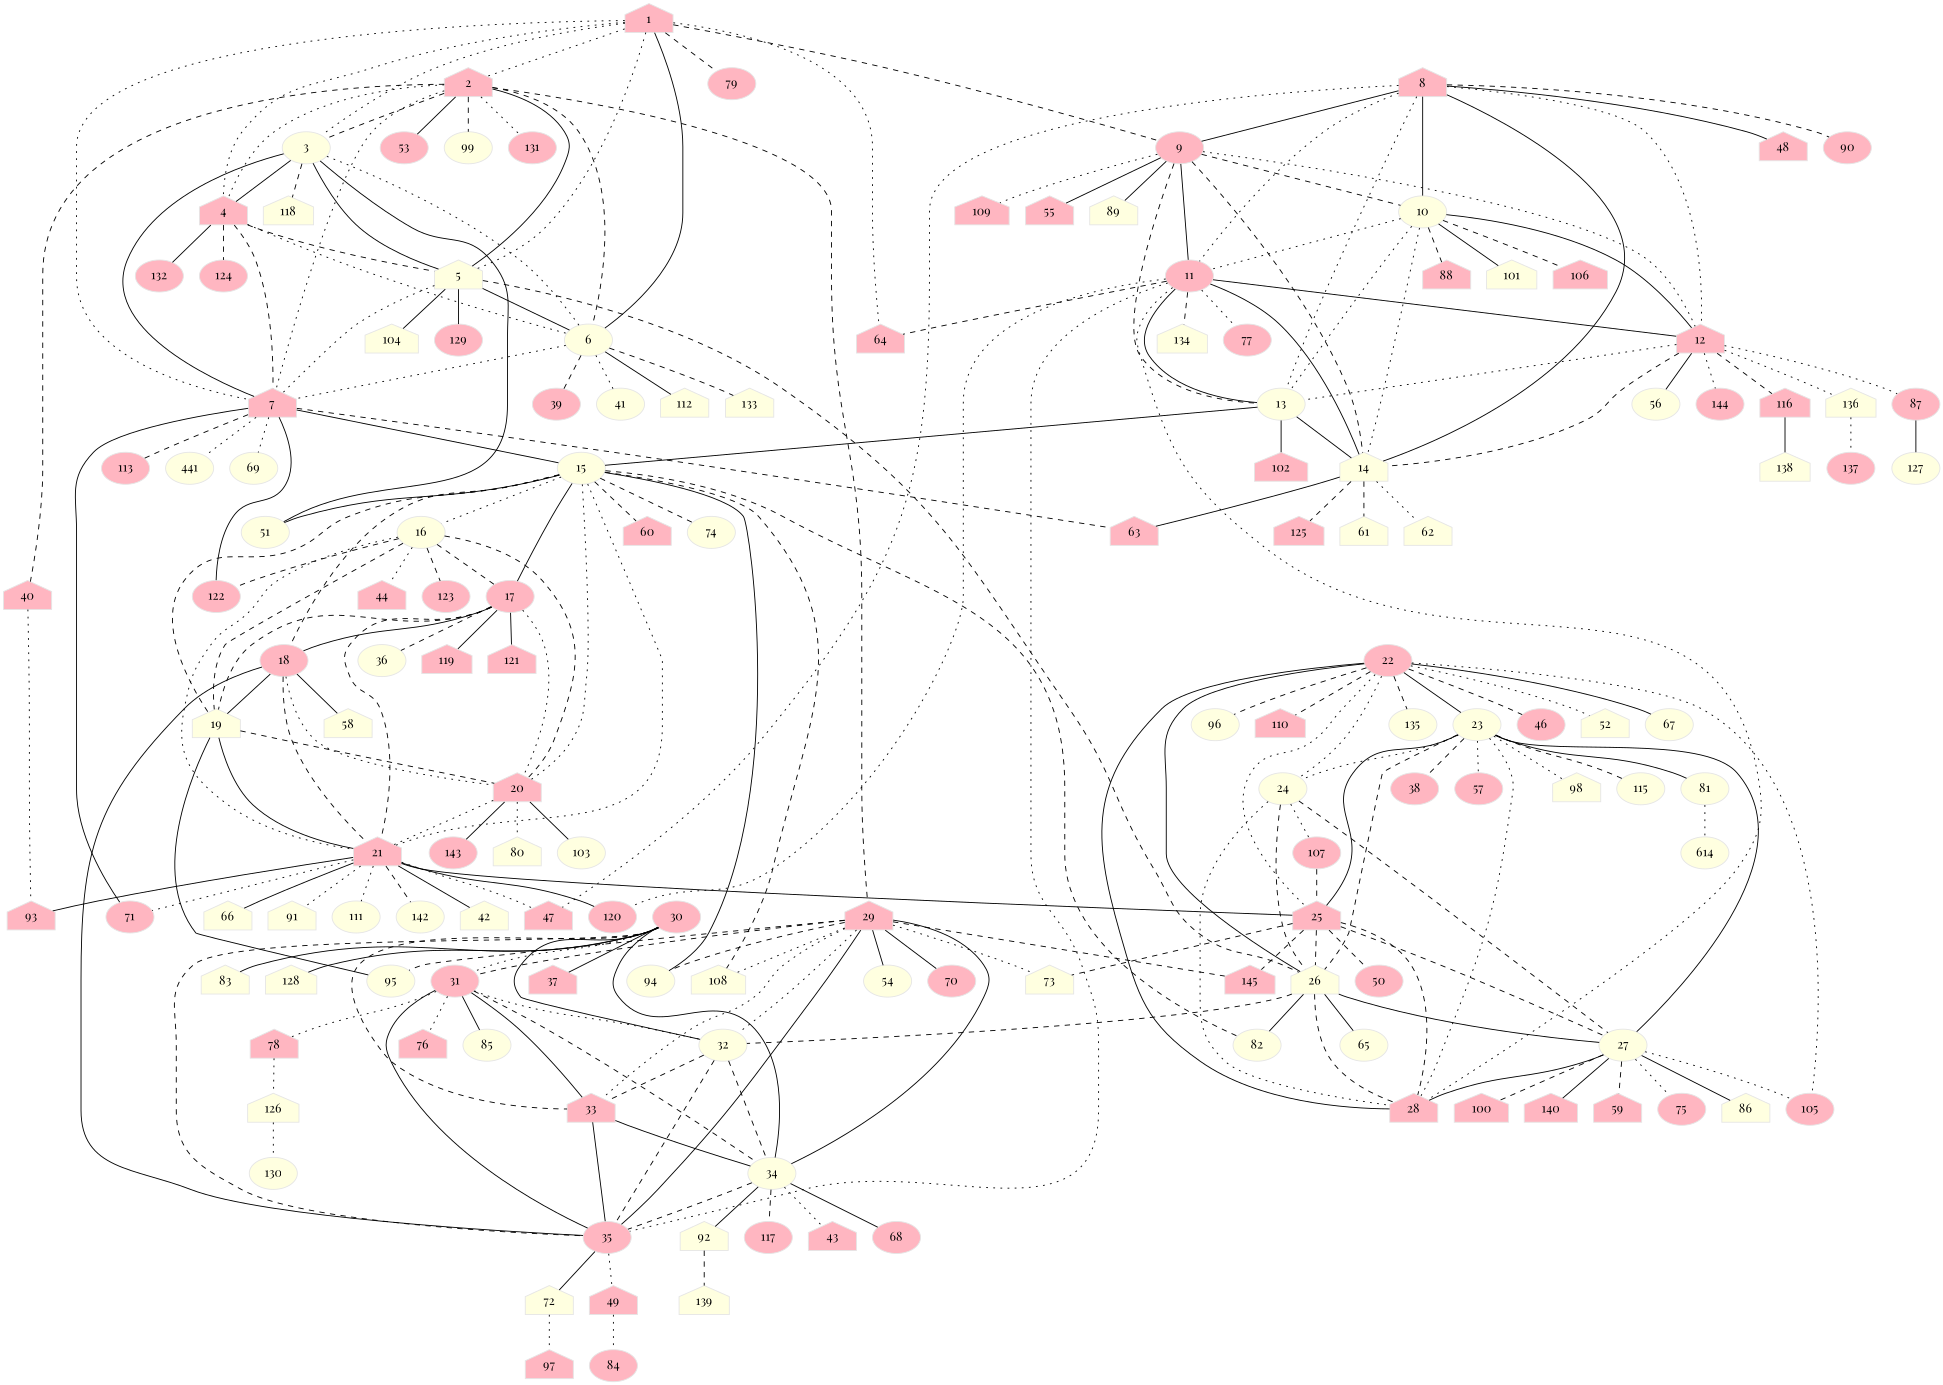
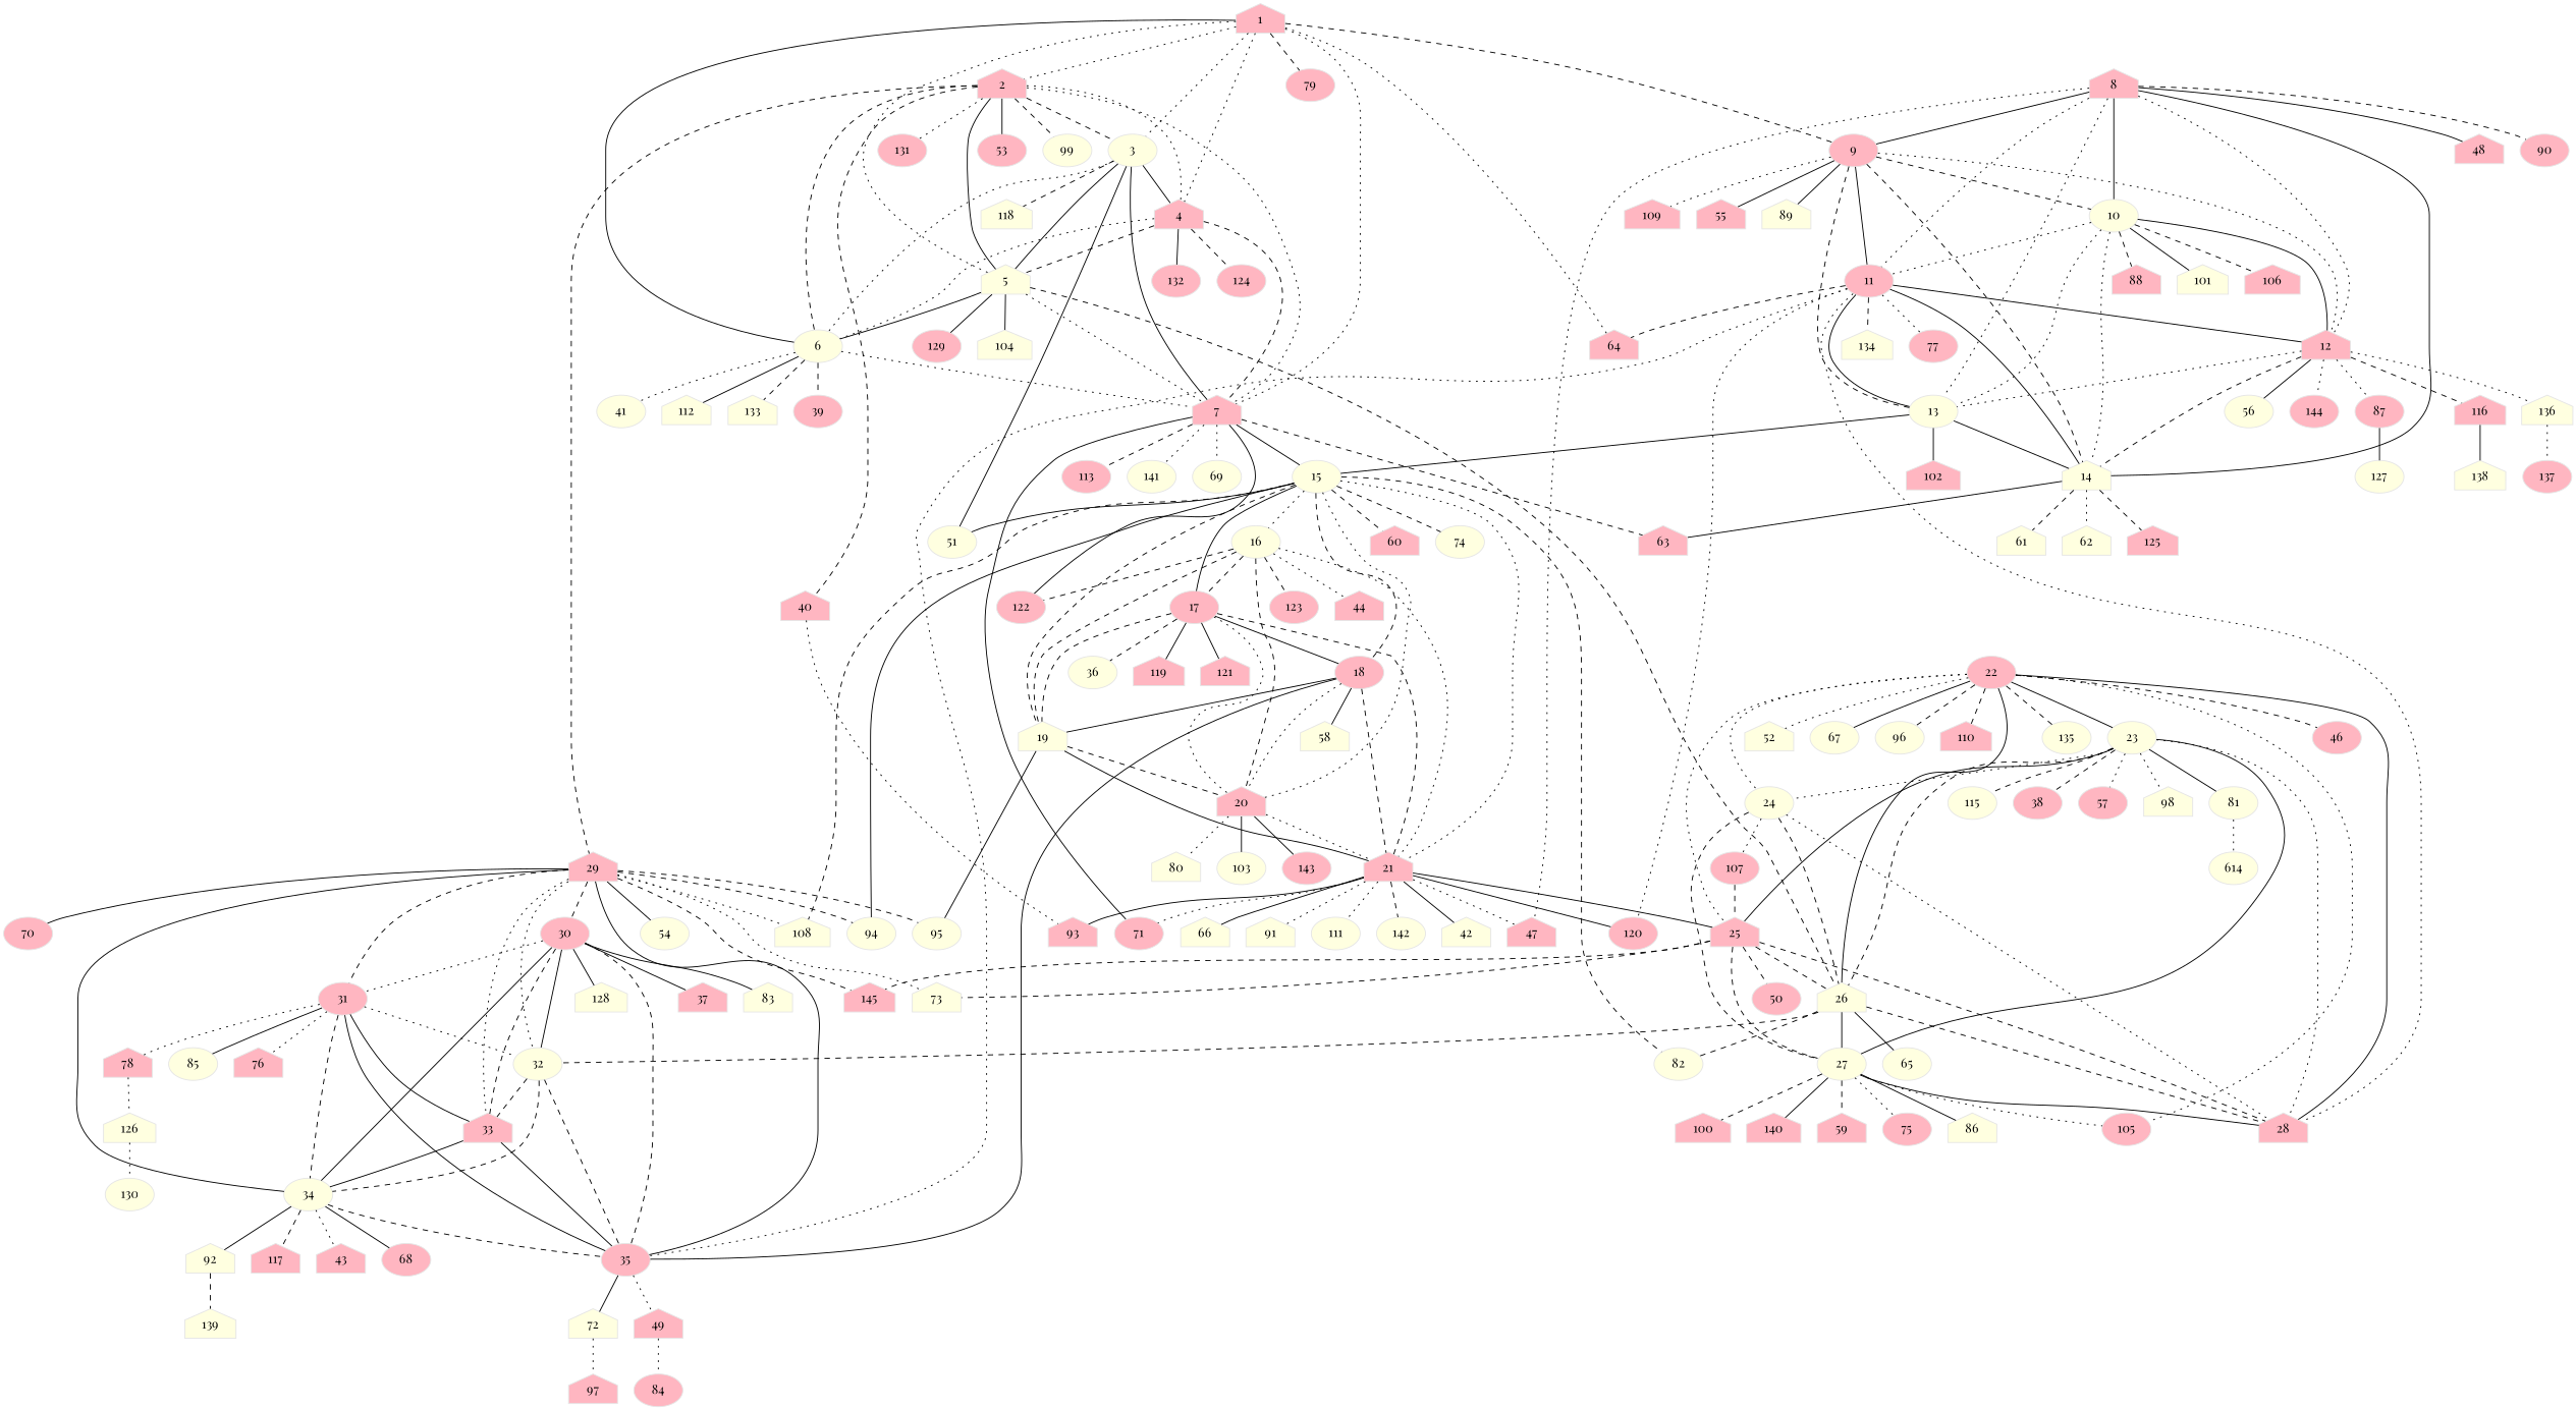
  graph {
    fontname="Playfair Display"
    node [color=gray90 fillcolor=lightpink fontname="Playfair Display" shape=ellipse style=filled]
    edge [fontname="Playfair Display" style=solid]
    1 [shape=house]
    2 [shape=house]
    3 [fillcolor=lightyellow]
    4 [shape=house]
    5 [fillcolor=lightyellow shape=house]
    6 [fillcolor=lightyellow]
    7 [shape=house]
    9
    64 [shape=house]
    79
    29 [shape=house]
    40 [shape=house]
    53
    99 [fillcolor=lightyellow]
    131
    51 [fillcolor=lightyellow]
    118 [fillcolor=lightyellow shape=house]
    124
    132
    26 [fillcolor=lightyellow shape=house]
    104 [fillcolor=lightyellow shape=house]
    129
    39
    41 [fillcolor=lightyellow]
    112 [fillcolor=lightyellow shape=house]
    133 [fillcolor=lightyellow shape=house]
    15 [fillcolor=lightyellow]
    63 [shape=house]
    69 [fillcolor=lightyellow]
    71
    113
    122
-   141 [fillcolor=lightyellow label=441]
+   141 [fillcolor=lightyellow]
    10 [fillcolor=lightyellow]
    11
    12 [shape=house]
    13 [fillcolor=lightyellow]
    14 [fillcolor=lightyellow shape=house]
    55 [shape=house]
    89 [fillcolor=lightyellow shape=house]
    109 [shape=house]
    35
    94 [fillcolor=lightyellow]
    108 [fillcolor=lightyellow shape=house]
    95 [fillcolor=lightyellow]
    73 [fillcolor=lightyellow shape=house]
    145 [shape=house]
    32 [fillcolor=lightyellow]
    30
    31
    33 [shape=house]
    34 [fillcolor=lightyellow]
    54 [fillcolor=lightyellow]
    70
    93 [shape=house]
    28 [shape=house]
    82 [fillcolor=lightyellow]
    27 [fillcolor=lightyellow]
    65 [fillcolor=lightyellow]
    16 [fillcolor=lightyellow]
    17
    18
    19 [fillcolor=lightyellow shape=house]
    20 [shape=house]
    21 [shape=house]
    60 [shape=house]
    74 [fillcolor=lightyellow]
    8 [shape=house]
    47 [shape=house]
    48 [shape=house]
    90
    88 [shape=house]
    101 [fillcolor=lightyellow shape=house]
    106 [shape=house]
    77
    120
    134 [fillcolor=lightyellow shape=house]
    56 [fillcolor=lightyellow]
    87
    116 [shape=house]
    136 [fillcolor=lightyellow shape=house]
    144
    102 [shape=house]
    61 [fillcolor=lightyellow shape=house]
    62 [fillcolor=lightyellow shape=house]
    125 [shape=house]
    49 [shape=house]
    72 [fillcolor=lightyellow shape=house]
    127 [fillcolor=lightyellow]
    138 [fillcolor=lightyellow shape=house]
    137
    44 [shape=house]
    123
    36 [fillcolor=lightyellow]
    119 [shape=house]
    121 [shape=house]
    58 [fillcolor=lightyellow shape=house]
    80 [fillcolor=lightyellow shape=house]
    103 [fillcolor=lightyellow]
    143
    25 [shape=house]
    42 [fillcolor=lightyellow shape=house]
    66 [fillcolor=lightyellow shape=house]
    91 [fillcolor=lightyellow shape=house]
    111 [fillcolor=lightyellow]
    142 [fillcolor=lightyellow]
    50
    22
    23 [fillcolor=lightyellow]
    24 [fillcolor=lightyellow]
    46
    52 [fillcolor=lightyellow shape=house]
    67 [fillcolor=lightyellow]
    96 [fillcolor=lightyellow]
    110 [shape=house]
    135 [fillcolor=lightyellow]
    105
    38
    57
    81 [fillcolor=lightyellow]
    98 [fillcolor=lightyellow shape=house]
    115 [fillcolor=lightyellow]
    107
    59 [shape=house]
    75
    86 [fillcolor=lightyellow shape=house]
    100 [shape=house]
    140 [shape=house]
    n129 [fillcolor=lightyellow label=614]
    37 [shape=house]
    83 [fillcolor=lightyellow shape=house]
    128 [fillcolor=lightyellow shape=house]
    76 [shape=house]
    78 [shape=house]
    85 [fillcolor=lightyellow]
    43 [shape=house]
    68
    92 [fillcolor=lightyellow shape=house]
-   117
+   117 [shape=house]
    126 [fillcolor=lightyellow shape=house]
    139 [fillcolor=lightyellow shape=house]
    84
    97 [shape=house]
    130 [fillcolor=lightyellow]
    1 -- 2 [style=dotted]
    1 -- 3 [style=dotted]
    1 -- 4 [style=dotted]
    1 -- 5 [style=dotted]
    1 -- 6
    1 -- 7 [style=dotted]
    1 -- 9 [style=dashed]
    1 -- 64 [style=dotted]
    1 -- 79 [style=dashed]
    2 -- 3 [style=dashed]
    2 -- 4 [style=dotted]
    2 -- 5
    2 -- 6 [style=dashed]
    2 -- 7 [style=dotted]
    2 -- 29 [style=dashed]
    2 -- 40 [style=dashed]
    2 -- 53
    2 -- 99 [style=dashed]
    2 -- 131 [style=dotted]
    3 -- 4
    3 -- 5
    3 -- 6 [style=dotted]
    3 -- 7
    3 -- 51
    3 -- 118 [style=dashed]
    4 -- 5 [style=dashed]
    4 -- 6 [style=dotted]
    4 -- 7 [style=dashed]
    4 -- 124 [style=dashed]
    4 -- 132
    5 -- 6
    5 -- 7 [style=dotted]
    5 -- 26 [style=dashed]
    5 -- 104
    5 -- 129
    6 -- 7 [style=dotted]
    6 -- 39 [style=dashed]
    6 -- 41 [style=dotted]
    6 -- 112
    6 -- 133 [style=dashed]
    7 -- 15
    7 -- 63 [style=dashed]
    7 -- 69 [style=dotted]
    7 -- 71
    7 -- 113 [style=dashed]
    7 -- 122
    7 -- 141 [style=dotted]
    9 -- 10 [style=dashed]
    9 -- 11
    9 -- 12 [style=dotted]
    9 -- 13 [style=dashed]
    9 -- 14 [style=dashed]
    9 -- 55
    9 -- 89
    9 -- 109 [style=dotted]
    29 -- 35
    29 -- 94 [style=dashed]
    29 -- 108 [style=dotted]
    29 -- 95 [style=dashed]
    29 -- 73 [style=dotted]
    29 -- 145 [style=dashed]
    29 -- 32 [style=dotted]
+   29 -- 30 [style=dashed]
    29 -- 31 [style=dashed]
    29 -- 33 [style=dotted]
    29 -- 34
    29 -- 54
    29 -- 70
    40 -- 93 [style=dotted]
    26 -- 32 [style=dashed]
    26 -- 28 [style=dashed]
-   26 -- 82
+   26 -- 82 [style=dashed]
    26 -- 27
    26 -- 65
    15 -- 51
    15 -- 94
    15 -- 108 [style=dashed]
    15 -- 82 [style=dashed]
    15 -- 16 [style=dotted]
    15 -- 17
    15 -- 18 [style=dashed]
    15 -- 19 [style=dashed]
    15 -- 20 [style=dotted]
    15 -- 21 [style=dotted]
    15 -- 60 [style=dashed]
    15 -- 74 [style=dashed]
    10 -- 11 [style=dotted]
    10 -- 12
    10 -- 13 [style=dotted]
    10 -- 14 [style=dotted]
    10 -- 88 [style=dashed]
    10 -- 101
    10 -- 106 [style=dashed]
    11 -- 64 [style=dashed]
    11 -- 12
    11 -- 13
    11 -- 14
    11 -- 35 [style=dotted]
    11 -- 28 [style=dotted]
    11 -- 77 [style=dotted]
    11 -- 120 [style=dotted]
    11 -- 134 [style=dashed]
    12 -- 13 [style=dotted]
    12 -- 14 [style=dashed]
    12 -- 56
    12 -- 87 [style=dotted]
    12 -- 116 [style=dashed]
    12 -- 136 [style=dotted]
    12 -- 144 [style=dotted]
    13 -- 15
    13 -- 14
    13 -- 102
    14 -- 63
    14 -- 61 [style=dashed]
    14 -- 62 [style=dotted]
    14 -- 125 [style=dashed]
    35 -- 49 [style=dotted]
    35 -- 72
    32 -- 35 [style=dashed]
    32 -- 33 [style=dashed]
    32 -- 34 [style=dashed]
    30 -- 35 [style=dashed]
    30 -- 32
    30 -- 31 [style=dotted]
    30 -- 33 [style=dashed]
    30 -- 34
    30 -- 37
    30 -- 83
    30 -- 128
    31 -- 35
    31 -- 32 [style=dotted]
    31 -- 33
    31 -- 34 [style=dashed]
    31 -- 76 [style=dotted]
    31 -- 78 [style=dotted]
    31 -- 85
    33 -- 35
    33 -- 34
    34 -- 35 [style=dashed]
    34 -- 43 [style=dotted]
    34 -- 68
    34 -- 92
    34 -- 117 [style=dashed]
    27 -- 28
    27 -- 105 [style=dotted]
    27 -- 59 [style=dashed]
    27 -- 75 [style=dotted]
    27 -- 86
    27 -- 100 [style=dashed]
    27 -- 140
    16 -- 122 [style=dashed]
    16 -- 17 [style=dashed]
    16 -- 19 [style=dashed]
    16 -- 20 [style=dashed]
    16 -- 21 [style=dotted]
    16 -- 44 [style=dotted]
    16 -- 123 [style=dashed]
    17 -- 18
    17 -- 19 [style=dashed]
    17 -- 20 [style=dotted]
    17 -- 21 [style=dashed]
    17 -- 36 [style=dashed]
    17 -- 119
    17 -- 121
    18 -- 35
    18 -- 19
    18 -- 20 [style=dotted]
    18 -- 21 [style=dashed]
    18 -- 58
    19 -- 95
    19 -- 20 [style=dashed]
    19 -- 21
    20 -- 21 [style=dotted]
    20 -- 80 [style=dotted]
    20 -- 103
    20 -- 143
    21 -- 71 [style=dotted]
    21 -- 93
    21 -- 47 [style=dotted]
    21 -- 120
    21 -- 25
    21 -- 42
    21 -- 66
    21 -- 91 [style=dotted]
    21 -- 111 [style=dotted]
    21 -- 142 [style=dashed]
    8 -- 9
    8 -- 10
    8 -- 11 [style=dotted]
    8 -- 12 [style=dotted]
    8 -- 13 [style=dotted]
    8 -- 14
    8 -- 47 [style=dotted]
    8 -- 48
    8 -- 90 [style=dashed]
    87 -- 127
    116 -- 138
    136 -- 137 [style=dotted]
    49 -- 84 [style=dotted]
    72 -- 97 [style=dotted]
    25 -- 26 [style=dashed]
    25 -- 73 [style=dashed]
    25 -- 145 [style=dashed]
    25 -- 28 [style=dashed]
    25 -- 27 [style=dashed]
    25 -- 50 [style=dashed]
    22 -- 26
    22 -- 28
    22 -- 25 [style=dotted]
    22 -- 23
    22 -- 24 [style=dotted]
    22 -- 46 [style=dashed]
    22 -- 52 [style=dotted]
    22 -- 67
    22 -- 96 [style=dashed]
    22 -- 110 [style=dashed]
    22 -- 135 [style=dashed]
    22 -- 105 [style=dotted]
    23 -- 26 [style=dashed]
    23 -- 28 [style=dotted]
    23 -- 27
    23 -- 25
    23 -- 24 [style=dotted]
    23 -- 38 [style=dashed]
    23 -- 57 [style=dotted]
    23 -- 81
    23 -- 98 [style=dotted]
    23 -- 115 [style=dashed]
    24 -- 26 [style=dashed]
    24 -- 28 [style=dotted]
    24 -- 27 [style=dashed]
    24 -- 107 [style=dotted]
    81 -- n129 [style=dotted]
    107 -- 25 [style=dashed]
    78 -- 126 [style=dotted]
    92 -- 139 [style=dashed]
    126 -- 130 [style=dotted]
  }
